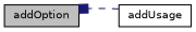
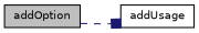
  digraph {
    rankdir=LR
    node [color=black fontname=Helvetica fontsize=10 shape=record]
    n1 [fillcolor=grey75 fontcolor=black height=0.2 label=addOption style=filled width=0.4]
    n2 [height=0.2 label=addUsage width=0.4]
-   n2 -> n1 [color=midnightblue fontname=Helvetica fontsize=10 labelfontname=Helvetica labelfontsize=10 style=dashed arrowhead=box]
+   n1 -> n2 [color=midnightblue fontname=Helvetica fontsize=10 labelfontname=Helvetica labelfontsize=10 style=dashed arrowhead=box]
  }
